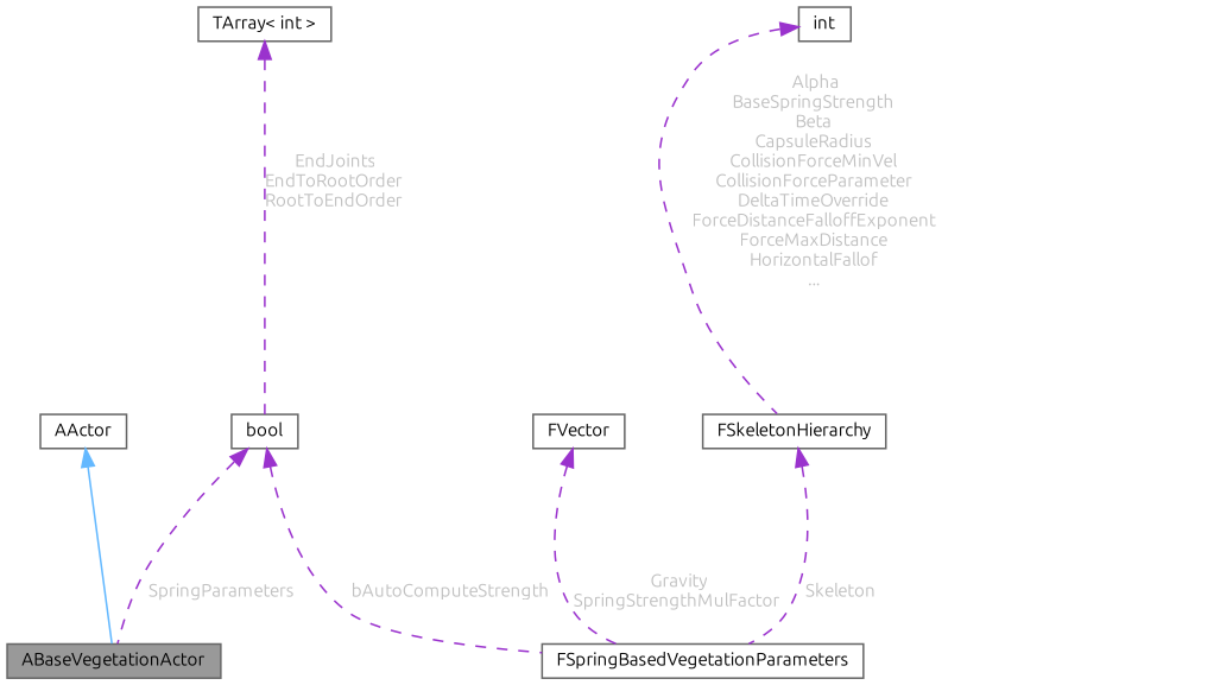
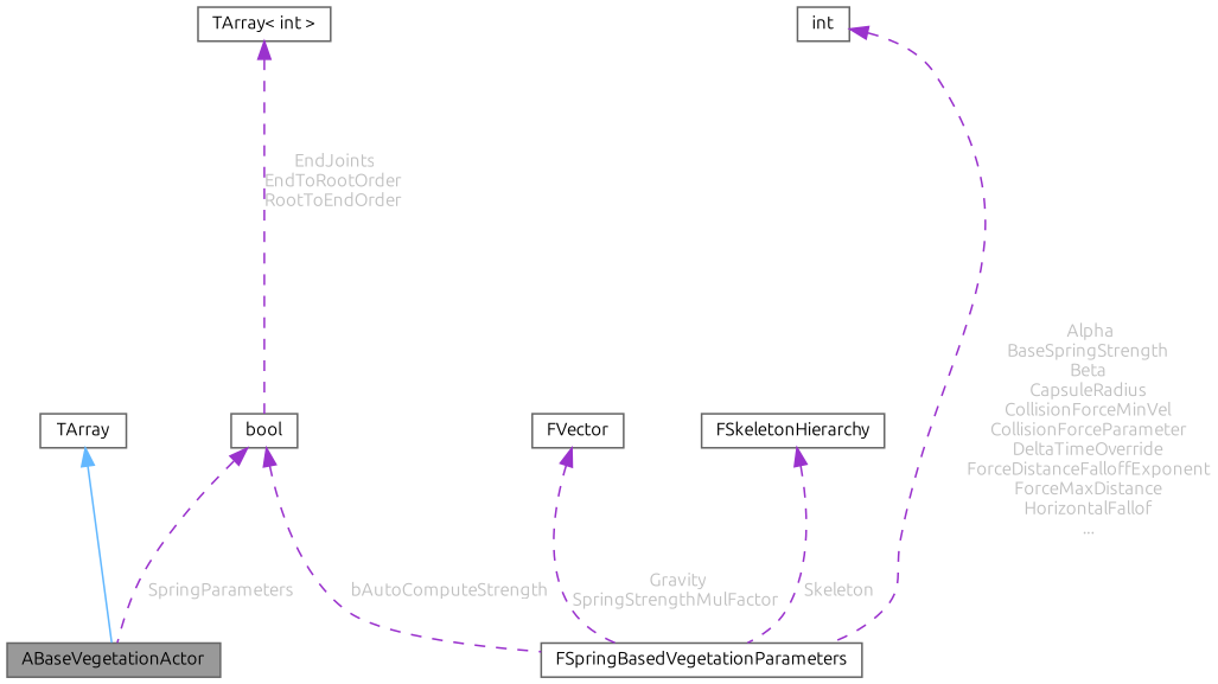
  digraph {
    fontname=Ubuntu
    node [color=gray40 fillcolor=white fontname=Ubuntu fontsize=10 shape=box style=filled]
    edge [color=darkorchid3 dir=back fontname=Ubuntu fontsize=10 labelfontname=Helvetica labelfontsize=10 style=dashed fontcolor=grey]
    n1 [fillcolor=grey60 fontcolor=black height=0.2 label=ABaseVegetationActor width=0.4]
-   n2 [height=0.2 label=AActor width=0.4]
+   n2 [height=0.2 label=TArray width=0.4]
    n3 [height=0.2 label=FSpringBasedVegetationParameters width=0.4]
    n4 [height=0.2 label=int width=0.4]
    n5 [height=0.2 label=FVector width=0.4]
    n6 [height=0.2 label=FSkeletonHierarchy width=0.4]
    n7 [height=0.2 label="TArray\< int \>" width=0.4]
    n8 [height=0.2 label=bool width=0.4]
    n2 -> n1 [color=steelblue1 style=solid fontcolor=""]
-   n4 -> n6 [label=" Alpha\nBaseSpringStrength\nBeta\nCapsuleRadius\nCollisionForceMinVel\nCollisionForceParameter\nDeltaTimeOverride\nForceDistanceFalloffExponent\nForceMaxDistance\nHorizontalFallof\n..."]
+   n4 -> n3 [label=" Alpha\nBaseSpringStrength\nBeta\nCapsuleRadius\nCollisionForceMinVel\nCollisionForceParameter\nDeltaTimeOverride\nForceDistanceFalloffExponent\nForceMaxDistance\nHorizontalFallof\n..."]
    n5 -> n3 [label=" Gravity\nSpringStrengthMulFactor"]
    n6 -> n3 [label=" Skeleton"]
    n7 -> n8 [label=" EndJoints\nEndToRootOrder\nRootToEndOrder"]
    n8 -> n1 [label=" SpringParameters"]
    n8 -> n3 [label=" bAutoComputeStrength"]
  }
